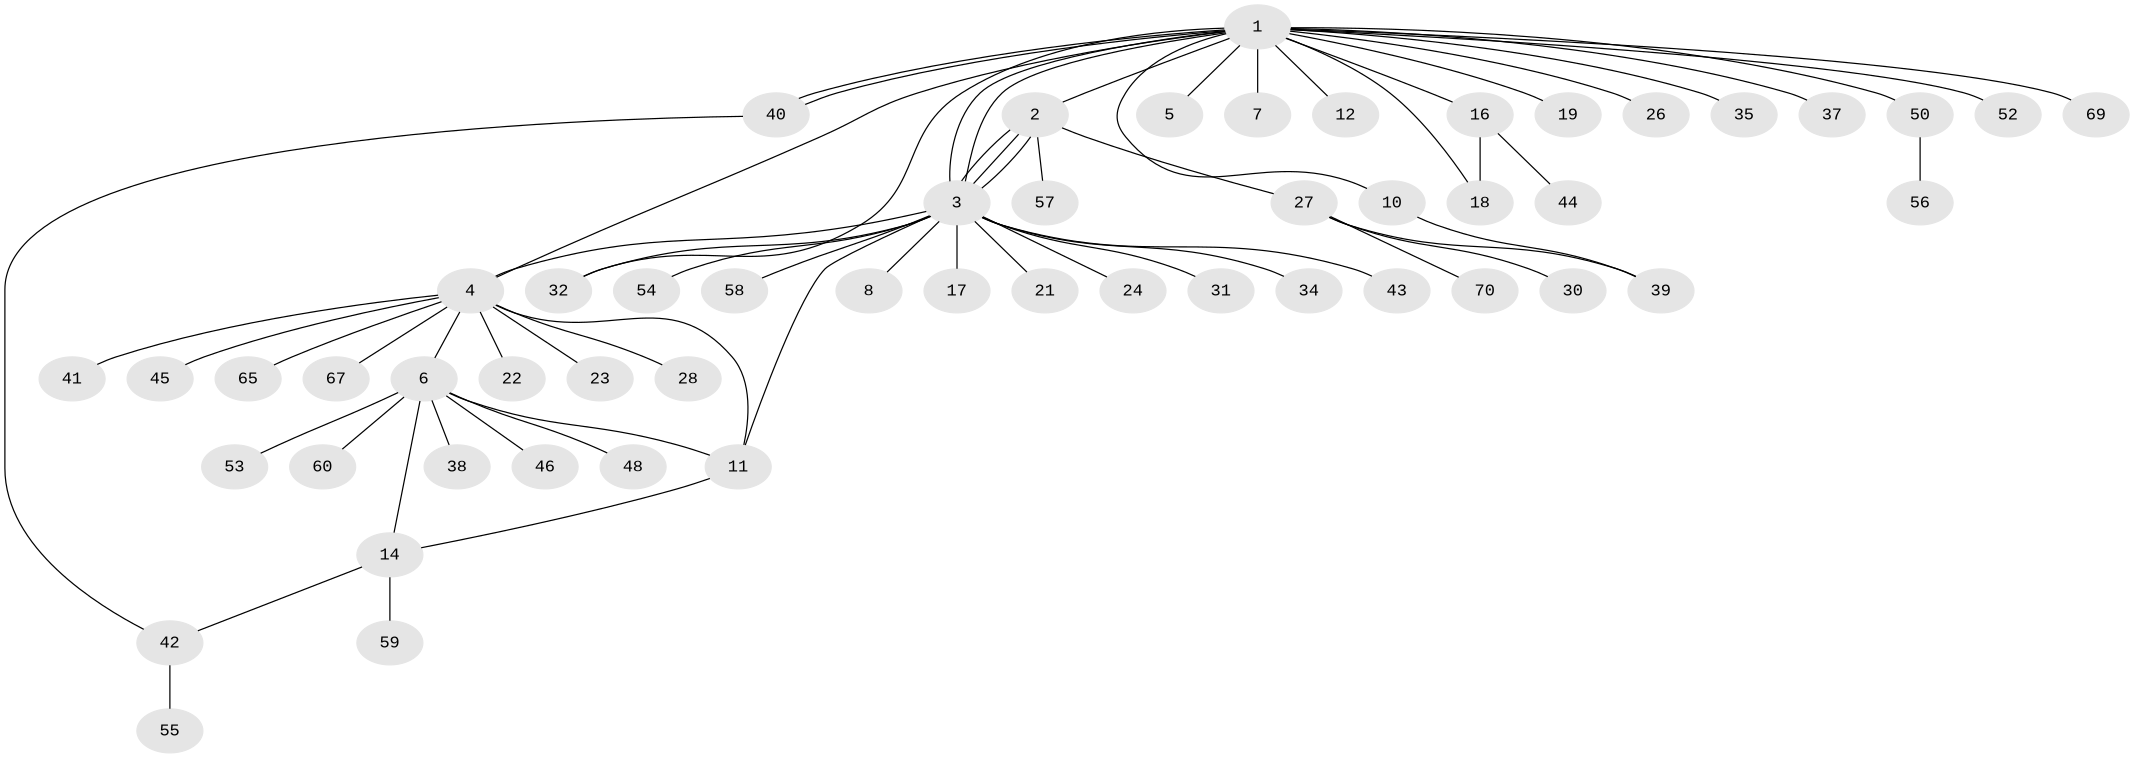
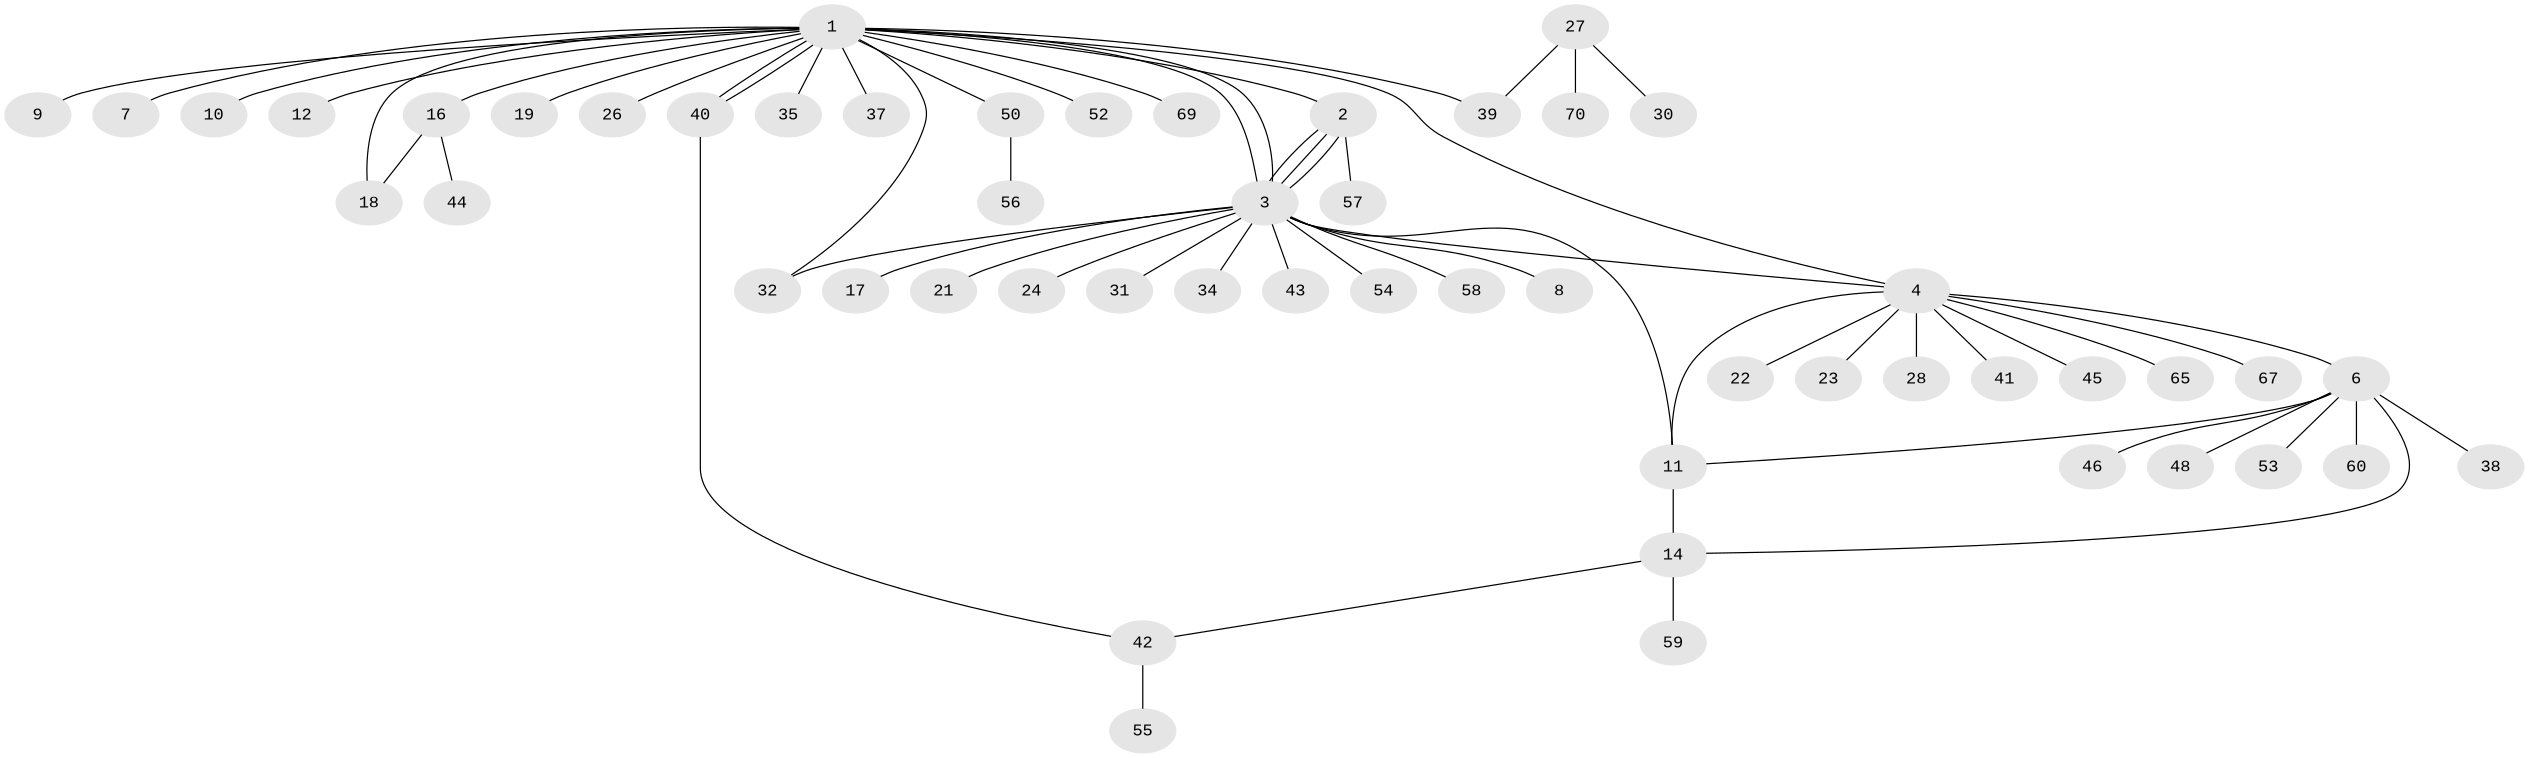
  graph {
    fontname="Liberation Mono"
    node [color=gray90 fontname="Liberation Mono" style=filled]
    edge [fontname="Liberation Mono"]
    1 [super="+15"]
    2 [super="+49"]
    3 [super="+9"]
    4 [super="+25"]
-   5
+   5 [label=9]
    7
    10
    12 [super="+13"]
    16 [super="+29"]
    18
    19
    26
    32
    35 [super="+36"]
    37
    39 [super="+66"]
    40 [super="+51"]
    50
    52 [super="+61"]
    69
    27 [super="+47"]
    57
    8
    11 [super="+33"]
    17 [super="+63"]
    21
    24
    31
    34
    43
    54
    58
    6 [super="+20"]
    22
    23
    28
    41
    45
    65
    67
    44
    42
    56
    30
    70
    14 [super="+68"]
    38
    46
    48
    53
    60
    59
    55 [super="+64"]
    1 -- 2
    1 -- 3 [weight=2]
    1 -- 3
    1 -- 4
    1 -- 5
    1 -- 7
    1 -- 10
    1 -- 12
    1 -- 16
    1 -- 18
    1 -- 19
    1 -- 26
    1 -- 32
    1 -- 35
    1 -- 37
-   10 -- 39
+   1 -- 39
    1 -- 40
    1 -- 40
    1 -- 50
    1 -- 52
    1 -- 69
    2 -- 3
    2 -- 3
    2 -- 3
-   2 -- 27
    2 -- 57
    3 -- 4
    3 -- 32
    3 -- 8
    3 -- 11
    3 -- 17
    3 -- 21
    3 -- 24
    3 -- 31
    3 -- 34
    3 -- 43
    3 -- 54
    3 -- 58
    4 -- 11
    4 -- 6
    4 -- 22
    4 -- 23
    4 -- 28
    4 -- 41
    4 -- 45
    4 -- 65
    4 -- 67
    16 -- 18
    16 -- 44
    40 -- 42
    50 -- 56
    27 -- 39
    27 -- 30
    27 -- 70
    11 -- 14
    6 -- 11
    6 -- 14
    6 -- 38
    6 -- 46
    6 -- 48
    6 -- 53
    6 -- 60
    42 -- 55
    14 -- 42
    14 -- 59
  }
